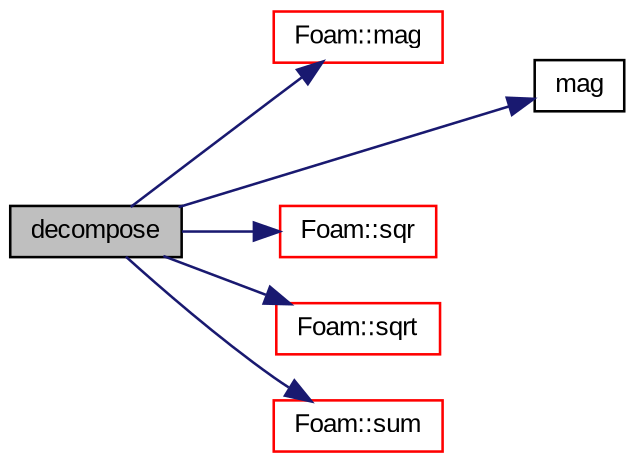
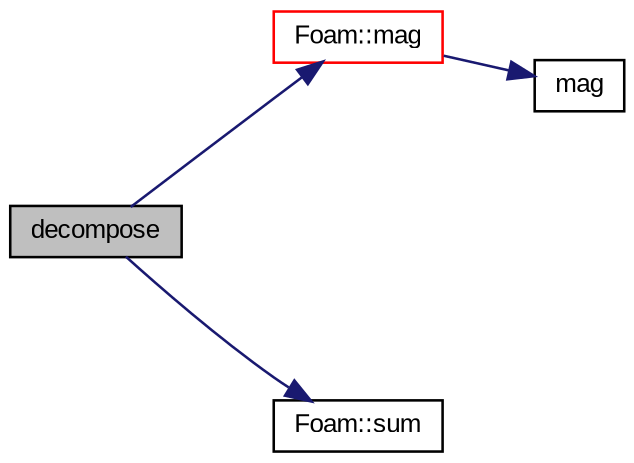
  digraph {
    fontname="Liberation Sans"
    rankdir=LR
    node [color=black fontname="Liberation Sans" fontsize=10 shape=record]
    edge [color=midnightblue fontname="Liberation Sans" fontsize=10 labelfontname=Helvetica labelfontsize=10 style=solid]
    n1 [fillcolor=grey75 fontcolor=black height=0.2 label=decompose style=filled width=0.4]
    n2 [color=red height=0.2 label="Foam::mag" width=0.4]
    n3 [height=0.2 label=mag width=0.4]
-   n4 [color=red height=0.2 label="Foam::sqr" width=0.4]
-   n5 [color=red height=0.2 label="Foam::sqrt" width=0.4]
-   n6 [color=red height=0.2 label="Foam::sum" width=0.4]
+   n6 [height=0.2 label="Foam::sum" width=0.4]
    n1 -> n2
-   n1 -> n3
-   n1 -> n4
-   n1 -> n5
+   n2 -> n3
    n1 -> n6
  }
